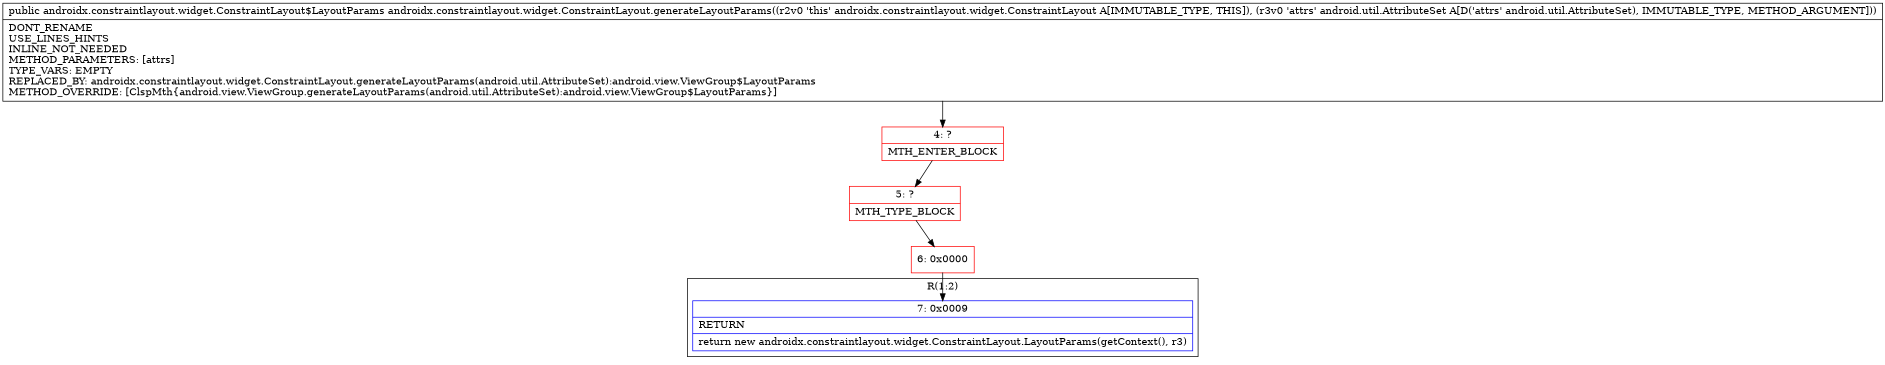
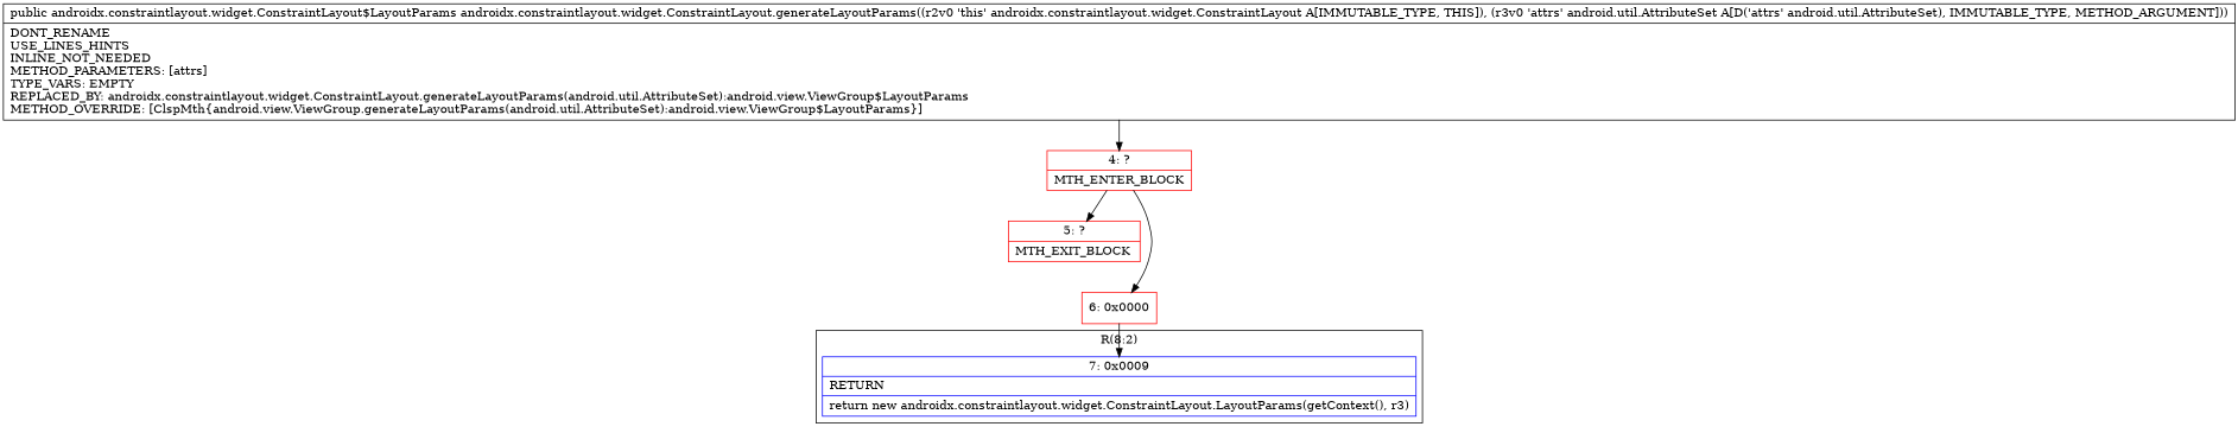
  digraph {
    node [color=red shape=record]
    n1 [color=blue label="{7\:\ 0x0009|RETURN\l|return new androidx.constraintlayout.widget.ConstraintLayout.LayoutParams(getContext(), r3)\l}"]
-   n2 [label="{5\:\ ?|MTH_TYPE_BLOCK\l}"]
+   n2 [label="{5\:\ ?|MTH_EXIT_BLOCK\l}"]
    n3 [label="{4\:\ ?|MTH_ENTER_BLOCK\l}"]
    n4 [label="{6\:\ 0x0000}"]
    n5 [label="{public androidx.constraintlayout.widget.ConstraintLayout$LayoutParams androidx.constraintlayout.widget.ConstraintLayout.generateLayoutParams((r2v0 'this' androidx.constraintlayout.widget.ConstraintLayout A[IMMUTABLE_TYPE, THIS]), (r3v0 'attrs' android.util.AttributeSet A[D('attrs' android.util.AttributeSet), IMMUTABLE_TYPE, METHOD_ARGUMENT]))  | DONT_RENAME\lUSE_LINES_HINTS\lINLINE_NOT_NEEDED\lMETHOD_PARAMETERS: [attrs]\lTYPE_VARS: EMPTY\lREPLACED_BY: androidx.constraintlayout.widget.ConstraintLayout.generateLayoutParams(android.util.AttributeSet):android.view.ViewGroup$LayoutParams\lMETHOD_OVERRIDE: [ClspMth\{android.view.ViewGroup.generateLayoutParams(android.util.AttributeSet):android.view.ViewGroup$LayoutParams\}]\l}" color=""]
    subgraph cluster_1 {
-     label="R(1:2)"
+     label="R(8:2)"
      n1
    }
    n3 -> n2
-   n2 -> n4
+   n3 -> n4
    n4 -> n1
    n5 -> n3
  }
